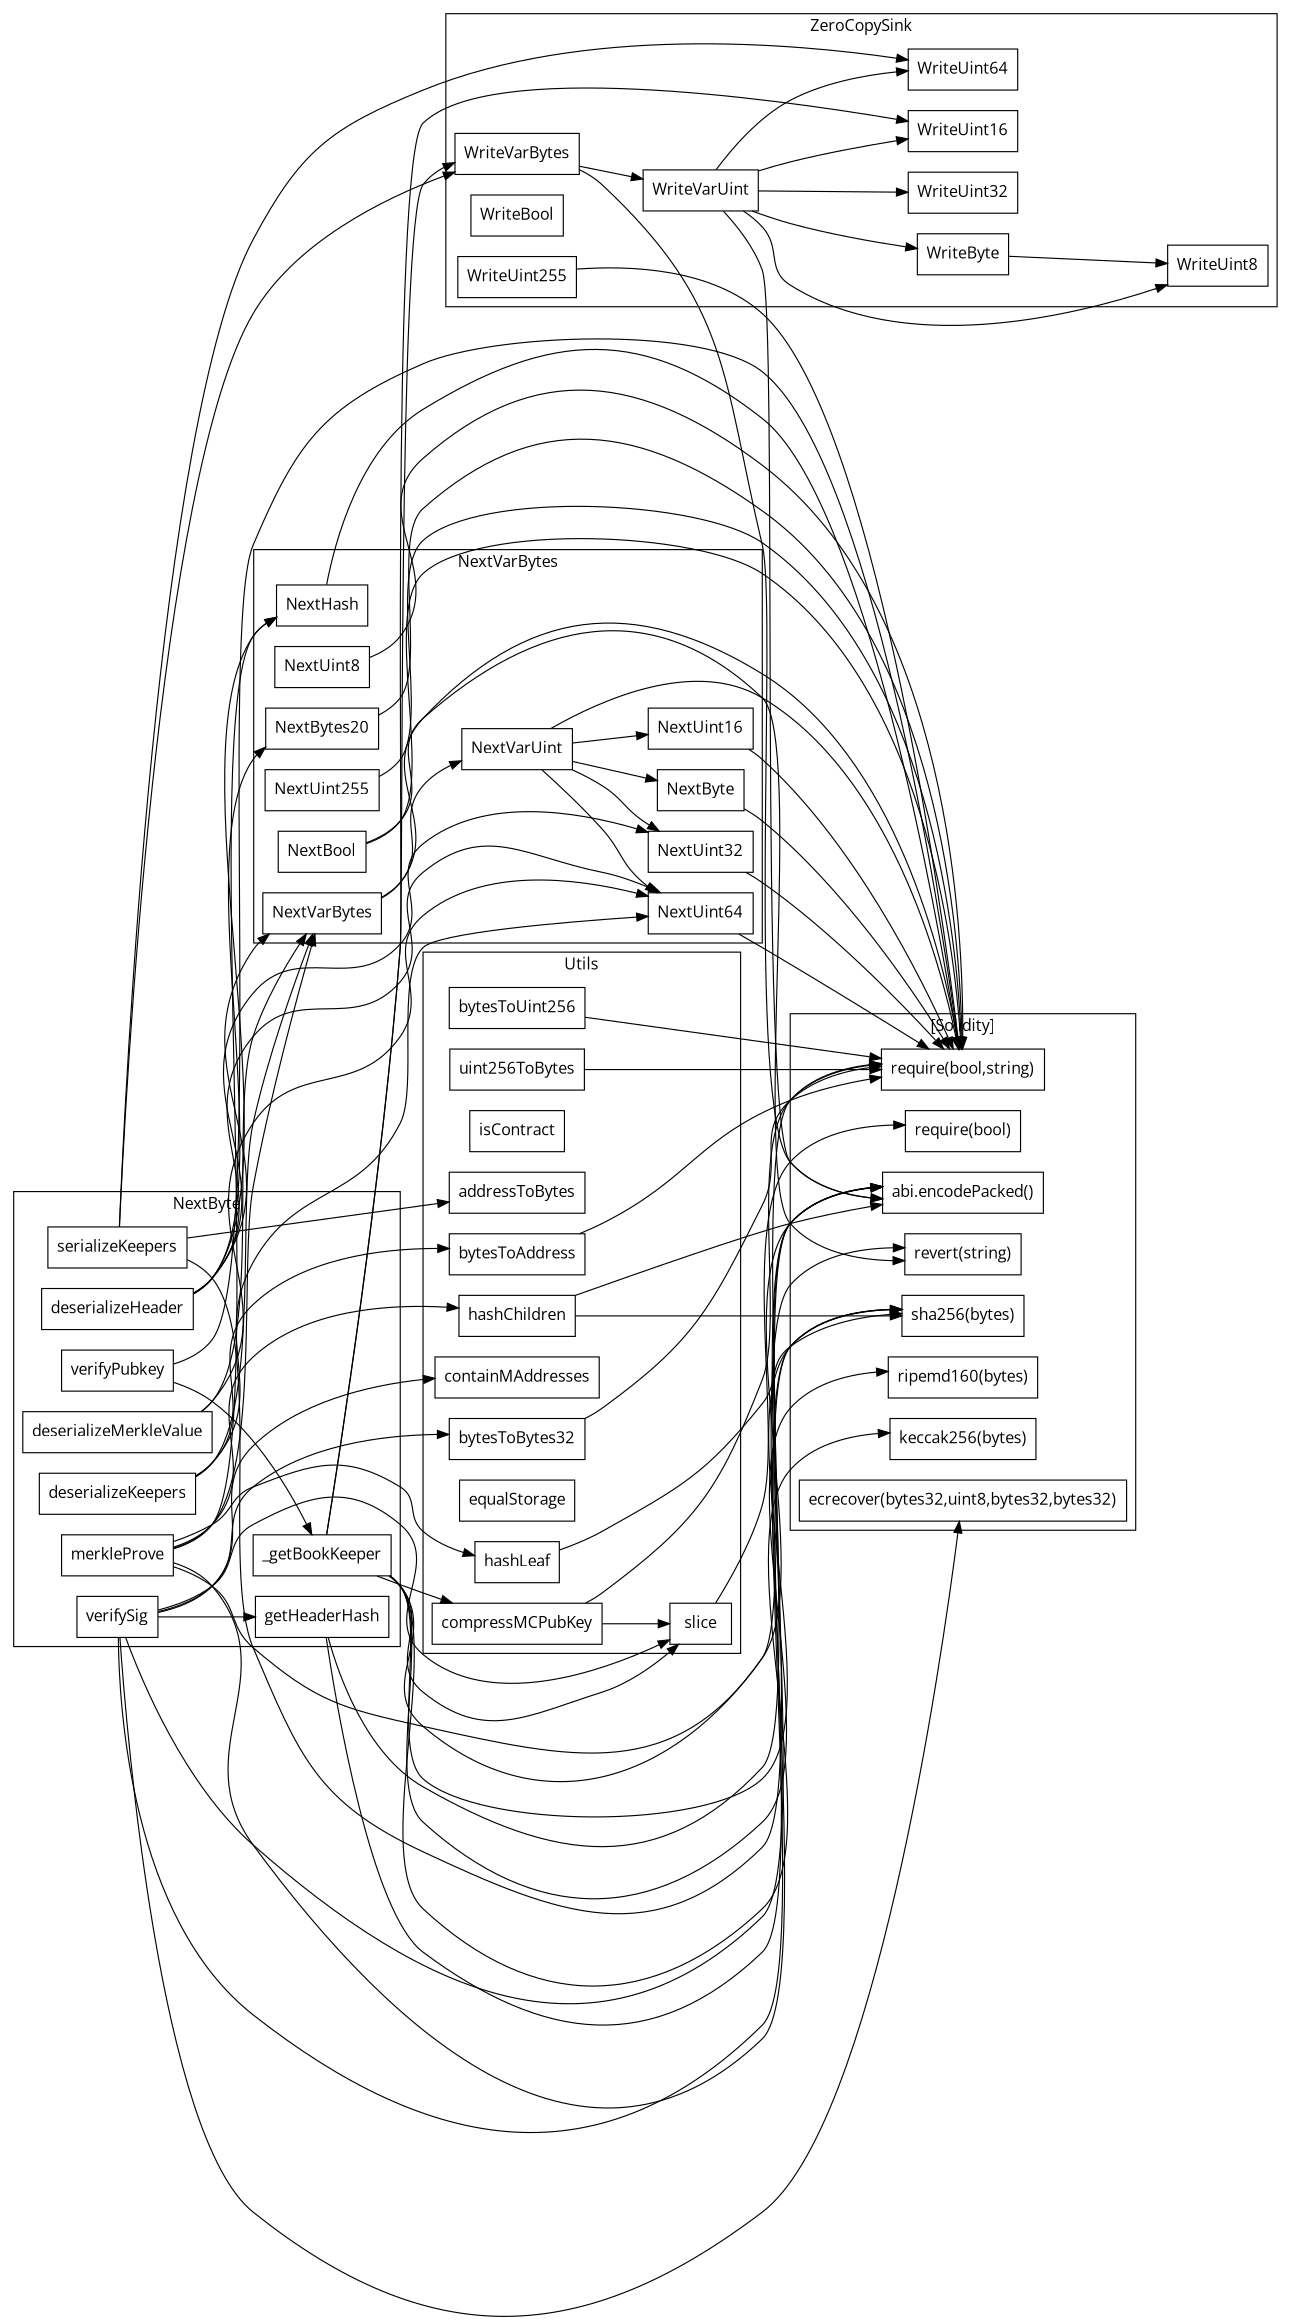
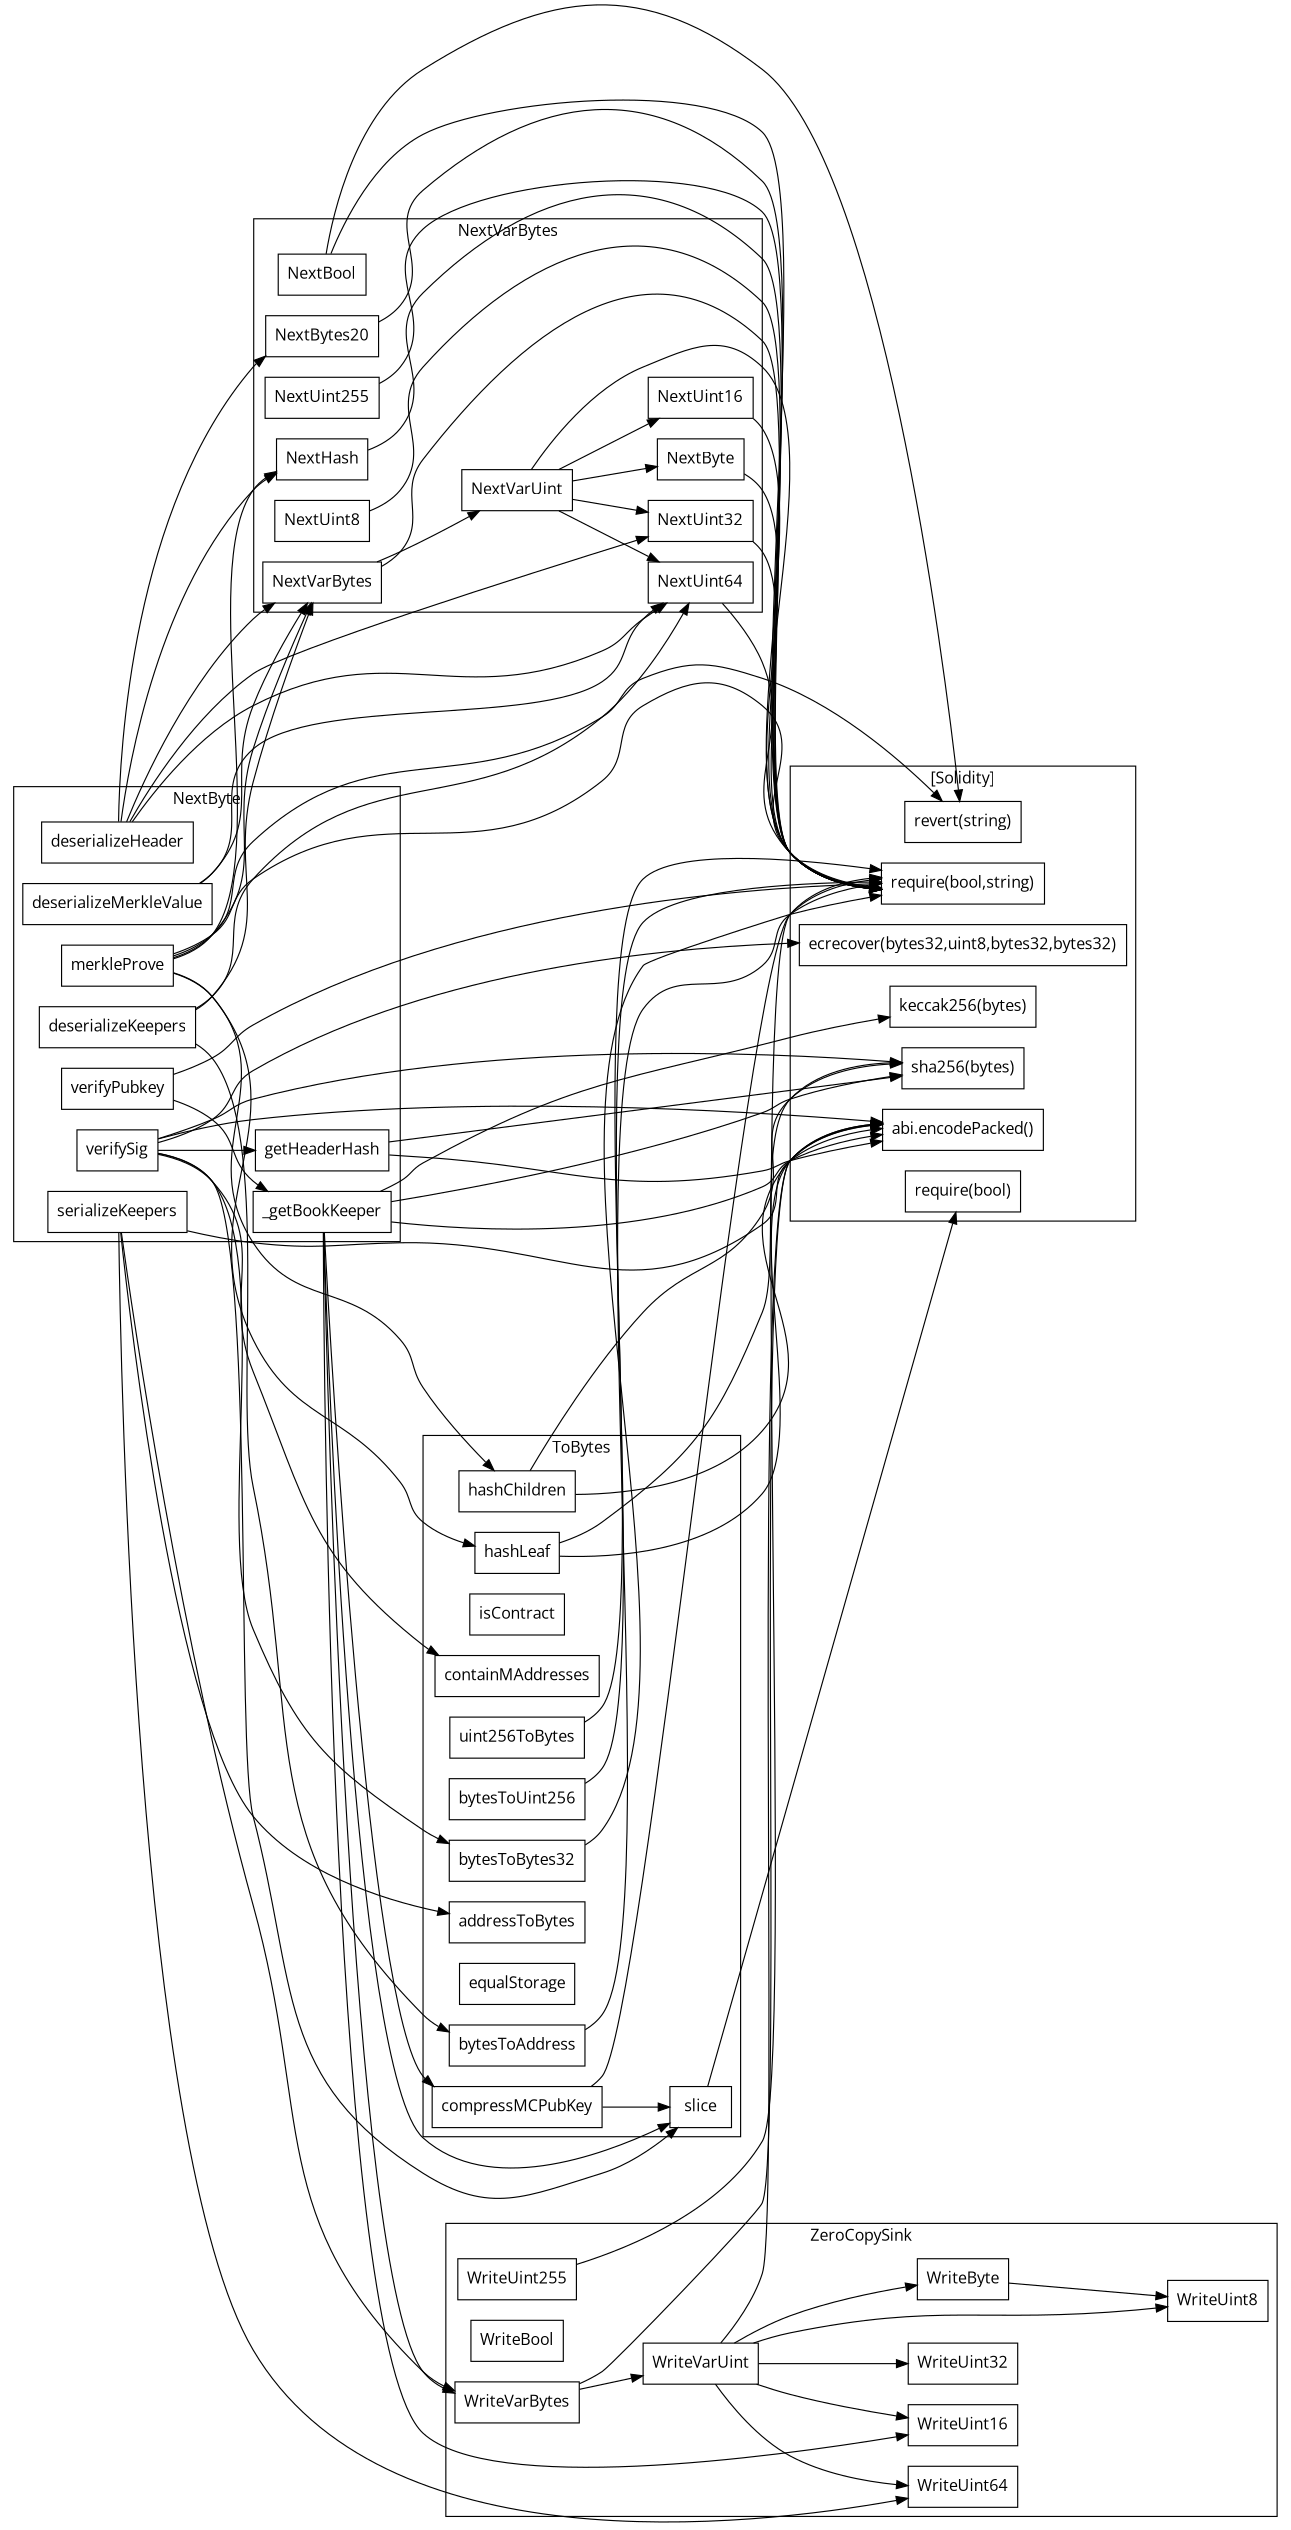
  strict digraph {
    fontname="Open Sans"
    rankdir=LR
    node [fontname="Open Sans" shape=box]
    edge [fontname="Open Sans"]
    n1 [label=getHeaderHash]
    n2 [label=deserializeHeader]
    n3 [label=deserializeKeepers]
    n4 [label=merkleProve]
    n5 [label=verifySig]
    n6 [label=deserializeMerkleValue]
    n7 [label=verifyPubkey]
    n8 [label=_getBookKeeper]
    n9 [label=serializeKeepers]
    n10 [label=NextBool]
    n11 [label=NextByte]
    n12 [label=NextUint32]
    n13 [label=NextHash]
    n14 [label=NextVarBytes]
    n15 [label=NextVarUint]
    n16 [label=NextUint8]
    n17 [label=NextBytes20]
    n18 [label=NextUint16]
    n19 [label=NextUint64]
    n20 [label=NextUint255]
    n21 [label=WriteUint32]
    n22 [label=WriteVarBytes]
    n23 [label=WriteVarUint]
    n24 [label=WriteByte]
    n25 [label=WriteUint8]
    n26 [label=WriteUint64]
    n27 [label=WriteUint16]
    n28 [label=WriteBool]
    n29 [label=WriteUint255]
    n30 [label=compressMCPubKey]
    n31 [label=slice]
    n32 [label=hashLeaf]
    n33 [label=isContract]
    n34 [label=containMAddresses]
    n35 [label=hashChildren]
    n36 [label=uint256ToBytes]
    n37 [label=bytesToUint256]
    n38 [label=bytesToBytes32]
    n39 [label=equalStorage]
    n40 [label=bytesToAddress]
    n41 [label=addressToBytes]
    "sha256(bytes)"
    "abi.encodePacked()"
    "revert(string)"
    "require(bool,string)"
    "ecrecover(bytes32,uint8,bytes32,bytes32)"
-   "ripemd160(bytes)"
    "keccak256(bytes)"
    "require(bool)"
    subgraph cluster_1 {
      label=NextByte
      n1
      n2
      n3
      n4
      n5
      n6
      n7
      n8
      n9
    }
    subgraph cluster_2 {
      label=NextVarBytes
      n10
      n11
      n12
      n13
      n14
      n15
      n16
      n17
      n18
      n19
      n20
    }
    subgraph cluster_3 {
      label=ZeroCopySink
      n21
      n22
      n23
      n24
      n25
      n26
      n27
      n28
      n29
    }
    subgraph cluster_4 {
-     label=Utils
+     label=ToBytes
      n30
      n31
      n32
      n33
      n34
      n35
      n36
      n37
      n38
      n39
      n40
      n41
    }
    subgraph cluster_5 {
      label="[Solidity]"
      "sha256(bytes)"
      "abi.encodePacked()"
      "revert(string)"
      "require(bool,string)"
      "ecrecover(bytes32,uint8,bytes32,bytes32)"
-     "ripemd160(bytes)"
      "keccak256(bytes)"
      "require(bool)"
    }
    n1 -> "sha256(bytes)"
    n1 -> "abi.encodePacked()"
    n2 -> n12
    n2 -> n13
    n2 -> n14
    n2 -> n17
    n2 -> n19
    n3 -> n14
    n3 -> n19
    n3 -> n40
    n4 -> n13
    n4 -> n14
    n4 -> n32
    n4 -> n35
    n4 -> "revert(string)"
    n4 -> "require(bool,string)"
    n5 -> n1
    n5 -> n31
    n5 -> n34
    n5 -> n38
    n5 -> "sha256(bytes)"
    n5 -> "abi.encodePacked()"
    n5 -> "ecrecover(bytes32,uint8,bytes32,bytes32)"
    n6 -> n14
    n6 -> n19
    n7 -> n8
    n7 -> "require(bool,string)"
    n8 -> n22
    n8 -> n27
    n8 -> n30
    n8 -> n31
    n8 -> "sha256(bytes)"
    n8 -> "abi.encodePacked()"
-   n8 -> "ripemd160(bytes)"
    n8 -> "keccak256(bytes)"
    n9 -> n22
    n9 -> n26
    n9 -> n41
    n9 -> "abi.encodePacked()"
    n10 -> "revert(string)"
    n10 -> "require(bool,string)"
    n11 -> "require(bool,string)"
    n12 -> "require(bool,string)"
    n13 -> "require(bool,string)"
    n14 -> n15
    n14 -> "require(bool,string)"
    n15 -> n11
    n15 -> n12
    n15 -> n18
    n15 -> n19
    n15 -> "require(bool,string)"
    n16 -> "require(bool,string)"
    n17 -> "require(bool,string)"
    n18 -> "require(bool,string)"
    n19 -> "require(bool,string)"
    n20 -> "require(bool,string)"
    n22 -> n23
    n22 -> "abi.encodePacked()"
    n23 -> n21
    n23 -> n24
    n23 -> n25
    n23 -> n26
    n23 -> n27
    n23 -> "abi.encodePacked()"
    n24 -> n25
    n29 -> "require(bool,string)"
    n30 -> n31
    n30 -> "require(bool,string)"
    n31 -> "require(bool)"
    n32 -> "sha256(bytes)"
+   n32 -> "abi.encodePacked()"
    n35 -> "sha256(bytes)"
    n35 -> "abi.encodePacked()"
    n36 -> "require(bool,string)"
    n37 -> "require(bool,string)"
    n38 -> "require(bool,string)"
    n40 -> "require(bool,string)"
  }
